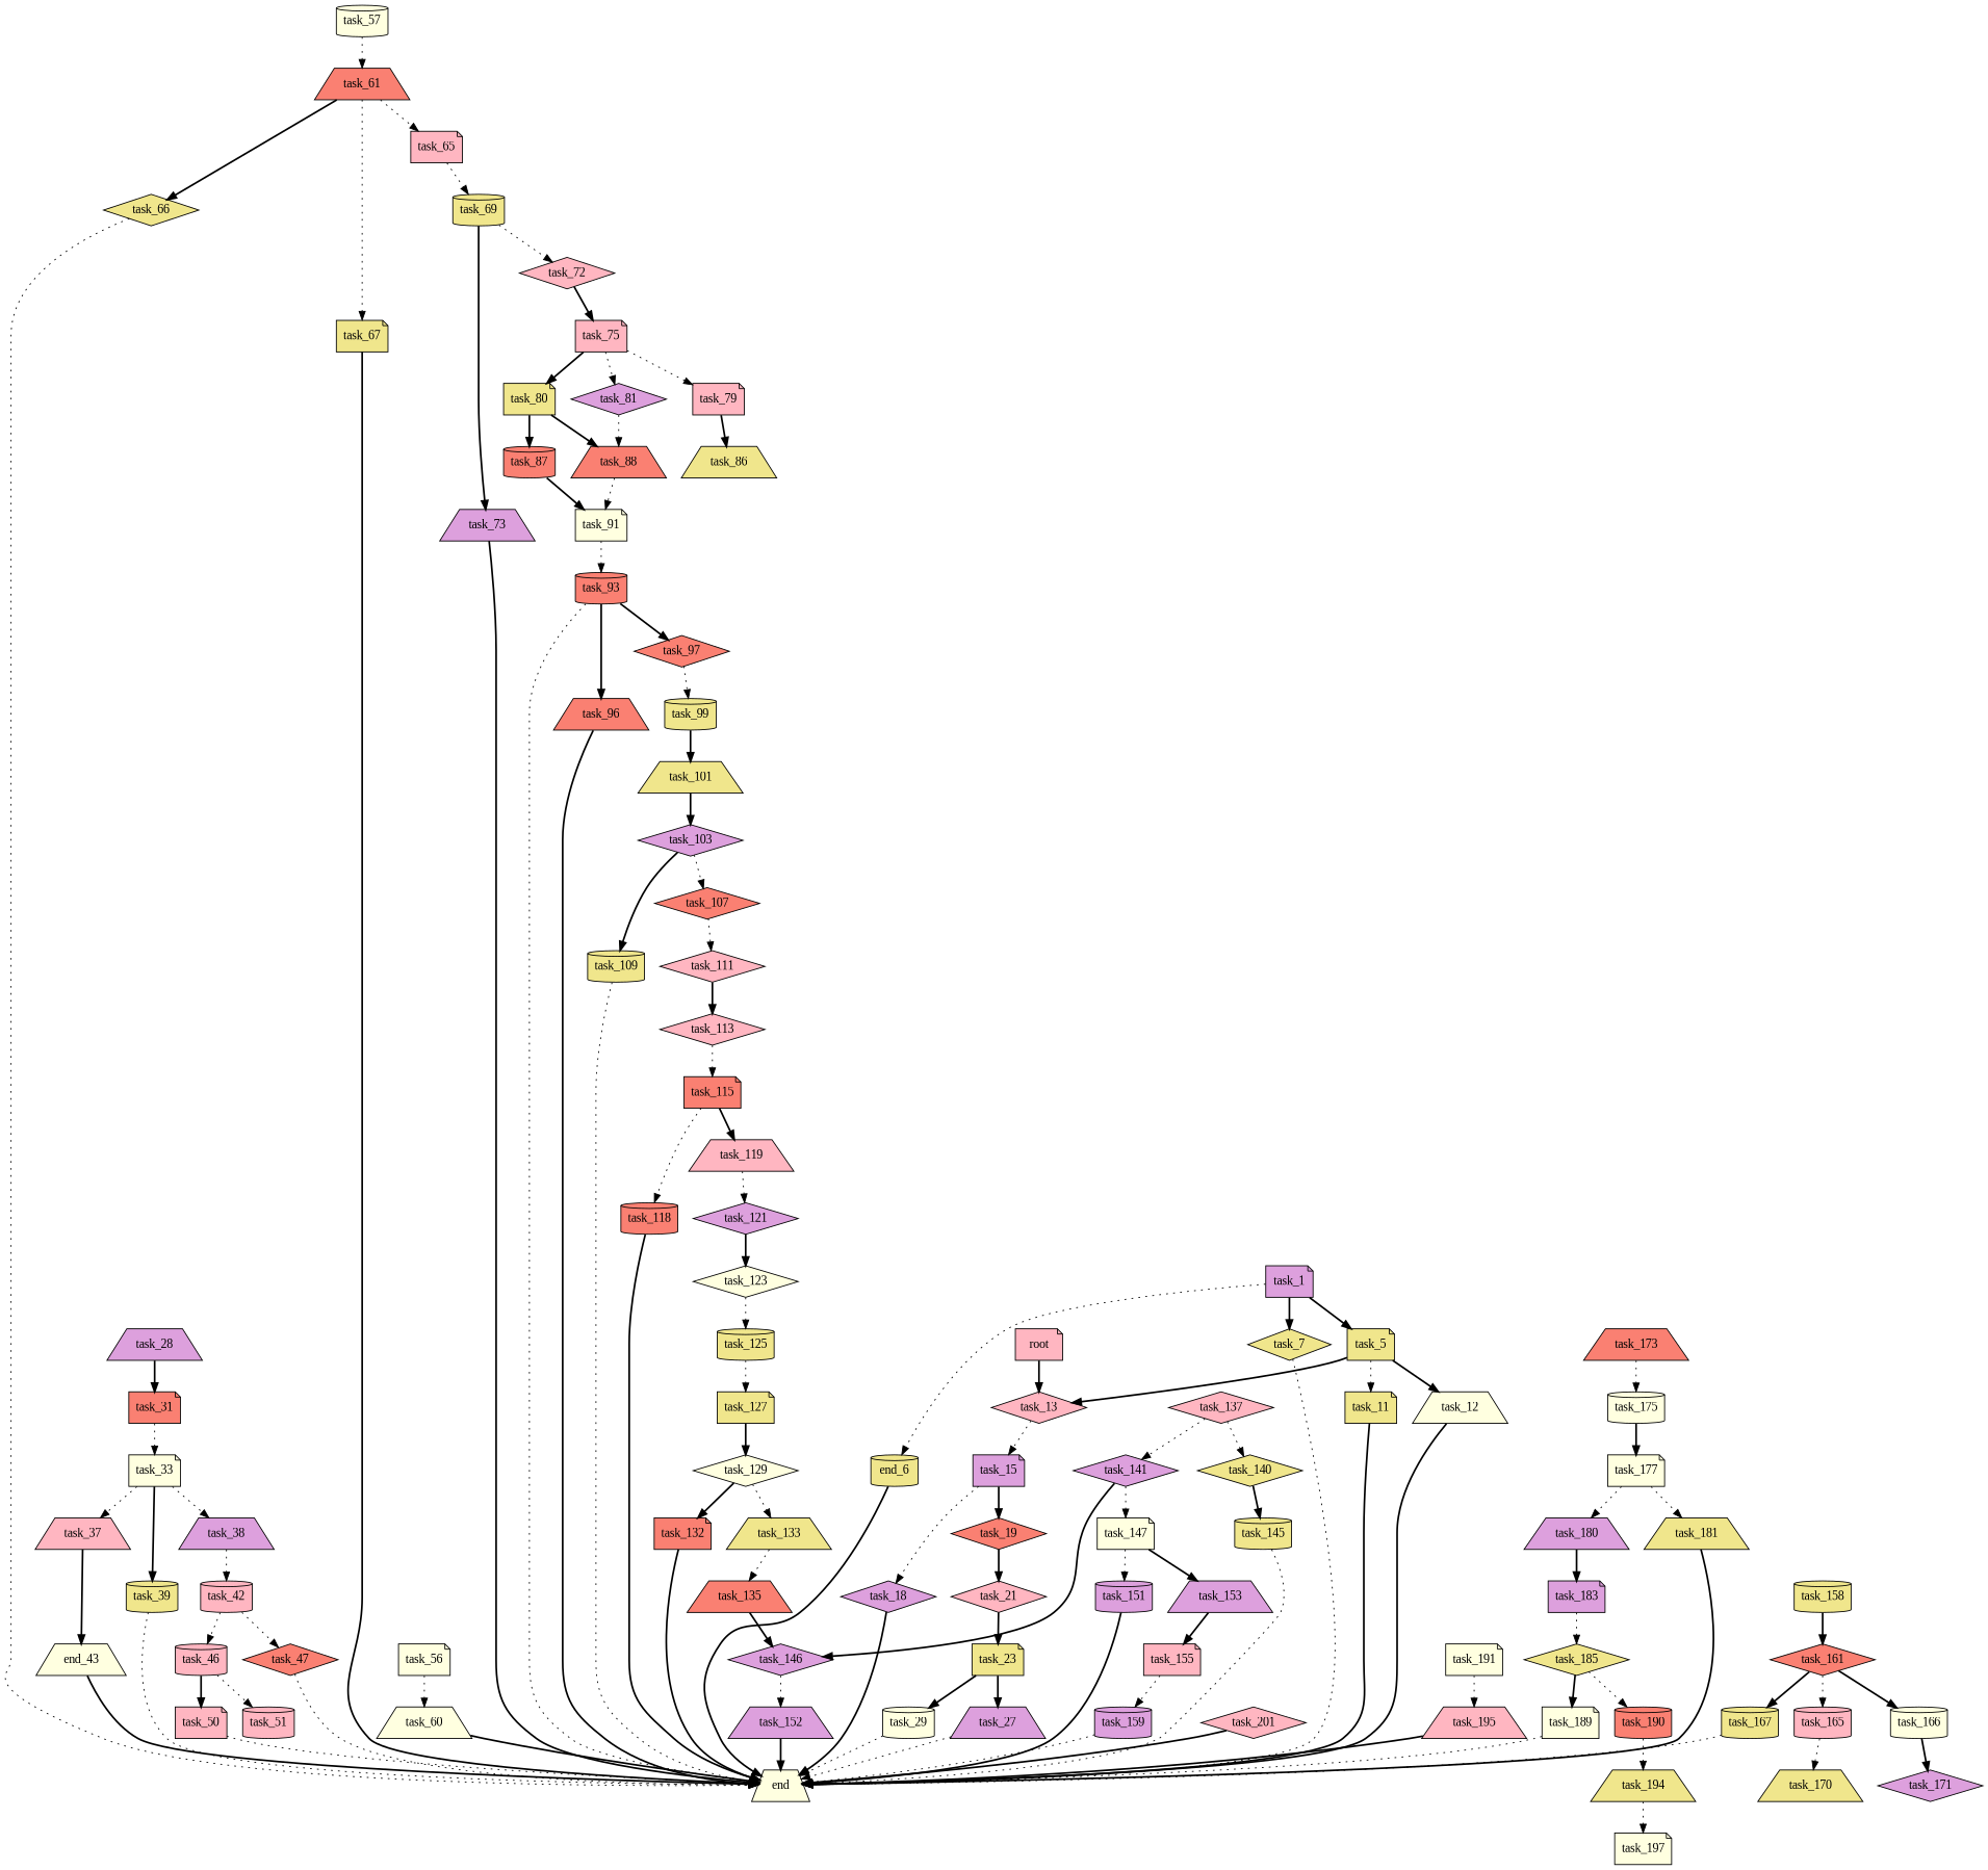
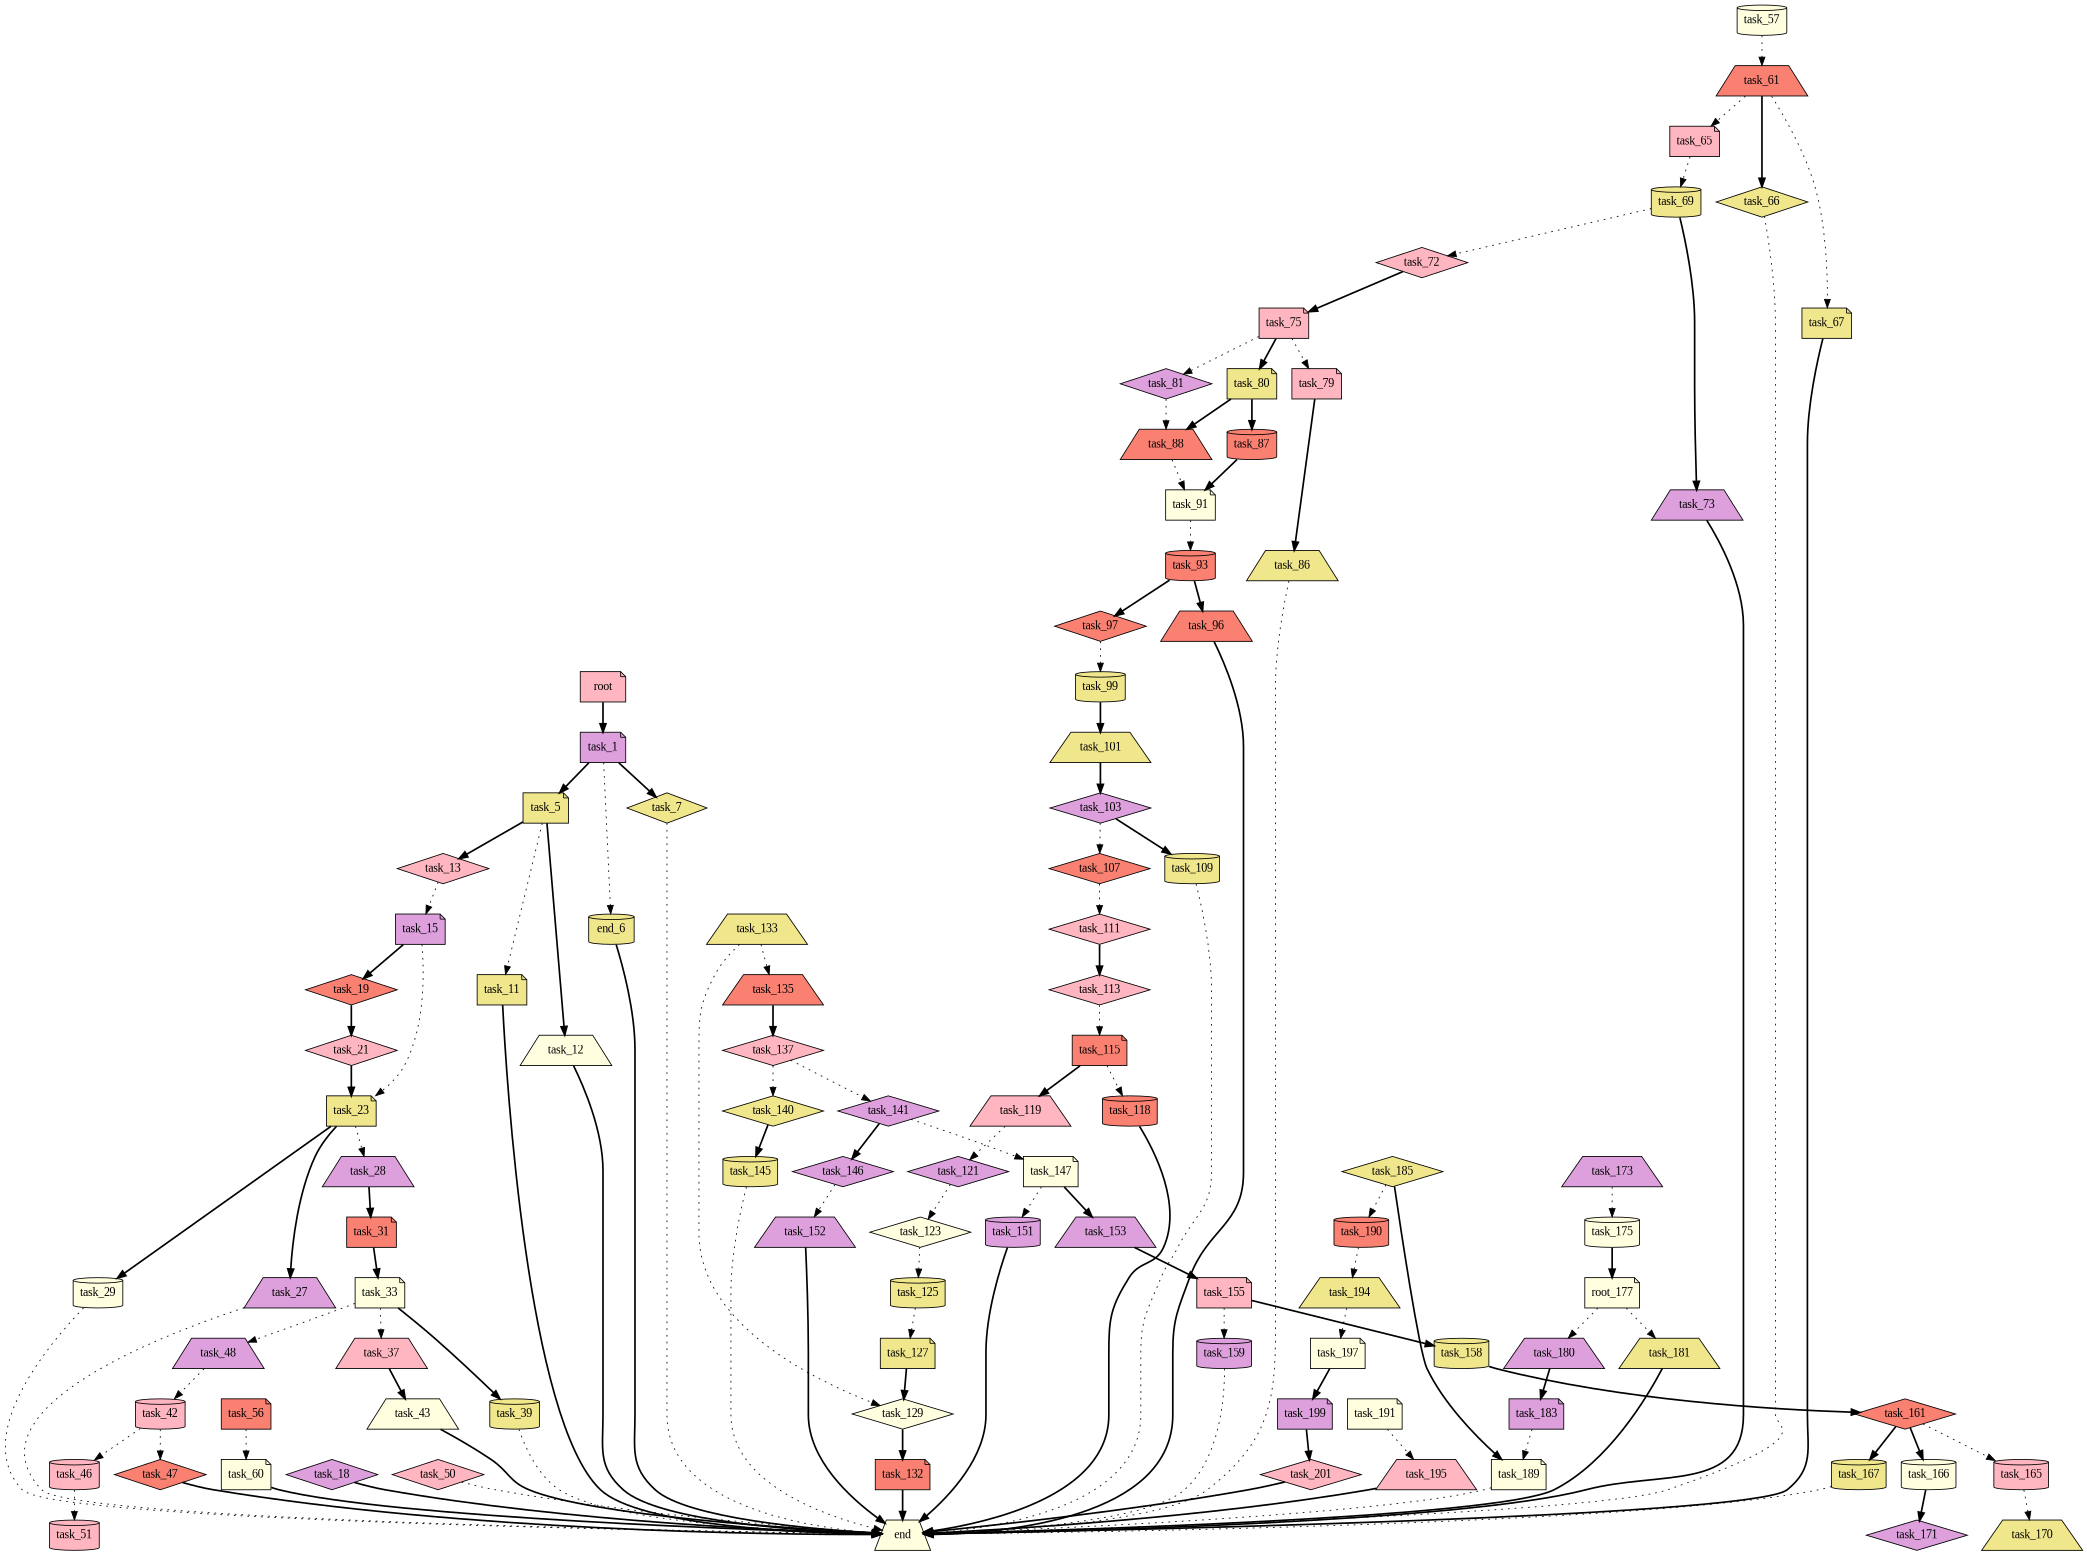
  digraph {
    fontname="Liberation Serif"
    node [fillcolor=khaki fontname="Liberation Serif" shape=note style=filled]
    edge [fontname="Liberation Serif" style=bold]
    root [fillcolor=lightpink]
    task_1 [fillcolor=plum]
    task_5
    n4 [label=end_6 shape=cylinder]
    task_7 [shape=diamond]
    task_11
    task_12 [fillcolor=lightyellow shape=trapezium]
    task_13 [fillcolor=lightpink shape=diamond]
    end [fillcolor=lightyellow shape=trapezium]
    task_15 [fillcolor=plum]
    task_18 [fillcolor=plum shape=diamond]
    task_19 [fillcolor=salmon shape=diamond]
    task_21 [fillcolor=lightpink shape=diamond]
    task_23
    task_27 [fillcolor=plum shape=trapezium]
    task_28 [fillcolor=plum shape=trapezium]
    task_29 [fillcolor=lightyellow shape=cylinder]
    task_31 [fillcolor=salmon]
    task_33 [fillcolor=lightyellow]
    task_37 [fillcolor=lightpink shape=trapezium]
-   task_38 [fillcolor=plum shape=trapezium]
+   task_38 [fillcolor=plum shape=trapezium label=task_48]
    task_39 [shape=cylinder]
-   task_43 [fillcolor=lightyellow shape=trapezium label=end_43]
+   task_43 [fillcolor=lightyellow shape=trapezium]
    task_42 [fillcolor=lightpink shape=cylinder]
    task_46 [fillcolor=lightpink shape=cylinder]
    task_47 [fillcolor=salmon shape=diamond]
-   task_50 [fillcolor=lightpink]
+   task_50 [fillcolor=lightpink shape=diamond]
    task_51 [fillcolor=lightpink shape=cylinder]
-   task_56 [fillcolor=lightyellow]
-   task_60 [fillcolor=lightyellow shape=trapezium]
+   task_56 [fillcolor=salmon]
+   task_60 [fillcolor=lightyellow]
    task_57 [fillcolor=lightyellow shape=cylinder]
    task_61 [fillcolor=salmon shape=trapezium]
    task_65 [fillcolor=lightpink]
    task_66 [shape=diamond]
    task_67
    task_69 [shape=cylinder]
    task_72 [fillcolor=lightpink shape=diamond]
    task_73 [fillcolor=plum shape=trapezium]
    task_75 [fillcolor=lightpink]
    task_79 [fillcolor=lightpink]
    task_80
    task_81 [fillcolor=plum shape=diamond]
    task_86 [shape=trapezium]
    task_87 [fillcolor=salmon shape=cylinder]
    task_88 [fillcolor=salmon shape=trapezium]
    task_91 [fillcolor=lightyellow]
    task_93 [fillcolor=salmon shape=cylinder]
    task_96 [fillcolor=salmon shape=trapezium]
    task_97 [fillcolor=salmon shape=diamond]
    task_99 [shape=cylinder]
    task_101 [shape=trapezium]
    task_103 [fillcolor=plum shape=diamond]
    task_107 [fillcolor=salmon shape=diamond]
    task_109 [shape=cylinder]
    task_111 [fillcolor=lightpink shape=diamond]
    task_113 [fillcolor=lightpink shape=diamond]
    task_115 [fillcolor=salmon]
    task_118 [fillcolor=salmon shape=cylinder]
    task_119 [fillcolor=lightpink shape=trapezium]
    task_121 [fillcolor=plum shape=diamond]
    task_123 [fillcolor=lightyellow shape=diamond]
    task_125 [shape=cylinder]
    task_127
    task_129 [fillcolor=lightyellow shape=diamond]
    task_132 [fillcolor=salmon]
    task_133 [shape=trapezium]
    task_135 [fillcolor=salmon shape=trapezium]
    task_137 [fillcolor=lightpink shape=diamond]
    task_140 [shape=diamond]
    task_141 [fillcolor=plum shape=diamond]
    task_145 [shape=cylinder]
    task_146 [fillcolor=plum shape=diamond]
    task_147 [fillcolor=lightyellow]
    task_152 [fillcolor=plum shape=trapezium]
    task_151 [fillcolor=plum shape=cylinder]
    task_153 [fillcolor=plum shape=trapezium]
    task_155 [fillcolor=lightpink]
    task_158 [shape=cylinder]
    task_159 [fillcolor=plum shape=cylinder]
    task_161 [fillcolor=salmon shape=diamond]
    task_165 [fillcolor=lightpink shape=cylinder]
    task_166 [fillcolor=lightyellow shape=cylinder]
    task_167 [shape=cylinder]
    task_170 [shape=trapezium]
    task_171 [fillcolor=plum shape=diamond]
-   task_173 [fillcolor=salmon shape=trapezium]
+   task_173 [fillcolor=plum shape=trapezium]
    task_175 [fillcolor=lightyellow shape=cylinder]
-   task_177 [fillcolor=lightyellow]
+   task_177 [fillcolor=lightyellow label=root_177]
    task_180 [fillcolor=plum shape=trapezium]
    task_181 [shape=trapezium]
    task_183 [fillcolor=plum]
    task_185 [shape=diamond]
    task_189 [fillcolor=lightyellow]
    task_190 [fillcolor=salmon shape=cylinder]
    task_194 [shape=trapezium]
    task_191 [fillcolor=lightyellow]
    task_195 [fillcolor=lightpink shape=trapezium]
    task_197 [fillcolor=lightyellow]
+   task_199 [fillcolor=plum]
    task_201 [fillcolor=lightpink shape=diamond]
-   root -> task_13
+   root -> task_1
    task_1 -> task_5
    task_1 -> n4 [style=dotted]
    task_1 -> task_7
    task_5 -> task_11 [style=dotted]
    task_5 -> task_12
    task_5 -> task_13
    n4 -> end
    task_7 -> end [style=dotted]
    task_11 -> end
    task_12 -> end
    task_13 -> task_15 [style=dotted]
-   task_15 -> task_18 [style=dotted]
+   task_15 -> task_23 [style=dotted]
    task_15 -> task_19
    task_18 -> end
    task_19 -> task_21
    task_21 -> task_23
    task_23 -> task_27
+   task_23 -> task_28 [style=dotted]
    task_23 -> task_29
    task_27 -> end [style=dotted]
    task_28 -> task_31
    task_29 -> end [style=dotted]
-   task_31 -> task_33 [style=dotted]
+   task_31 -> task_33
    task_33 -> task_37 [style=dotted]
    task_33 -> task_38 [style=dotted]
    task_33 -> task_39
    task_37 -> task_43
    task_38 -> task_42 [style=dotted]
    task_39 -> end [style=dotted]
    task_43 -> end
    task_42 -> task_46 [style=dotted]
    task_42 -> task_47 [style=dotted]
-   task_46 -> task_50
    task_46 -> task_51 [style=dotted]
-   task_47 -> end [style=dotted]
+   task_47 -> end
    task_50 -> end [style=dotted]
    task_56 -> task_60 [style=dotted]
    task_60 -> end
    task_57 -> task_61 [style=dotted]
    task_61 -> task_65 [style=dotted]
    task_61 -> task_66
    task_61 -> task_67 [style=dotted]
    task_65 -> task_69 [style=dotted]
    task_66 -> end [style=dotted]
    task_67 -> end
    task_69 -> task_72 [style=dotted]
    task_69 -> task_73
    task_72 -> task_75
    task_73 -> end
    task_75 -> task_79 [style=dotted]
    task_75 -> task_80
    task_75 -> task_81 [style=dotted]
    task_79 -> task_86
    task_80 -> task_87
    task_80 -> task_88
    task_81 -> task_88 [style=dotted]
-   task_93 -> end [style=dotted]
+   task_86 -> end [style=dotted]
    task_87 -> task_91
    task_88 -> task_91 [style=dotted]
    task_91 -> task_93 [style=dotted]
    task_93 -> task_96
    task_93 -> task_97
    task_96 -> end
    task_97 -> task_99 [style=dotted]
    task_99 -> task_101
    task_101 -> task_103
    task_103 -> task_107 [style=dotted]
    task_103 -> task_109
    task_107 -> task_111 [style=dotted]
    task_109 -> end [style=dotted]
    task_111 -> task_113
    task_113 -> task_115 [style=dotted]
    task_115 -> task_118 [style=dotted]
    task_115 -> task_119
    task_118 -> end
    task_119 -> task_121 [style=dotted]
-   task_121 -> task_123
+   task_121 -> task_123 [style=dotted]
    task_123 -> task_125 [style=dotted]
    task_125 -> task_127 [style=dotted]
    task_127 -> task_129
    task_129 -> task_132
-   task_129 -> task_133 [style=dotted]
+   task_133 -> task_129 [style=dotted]
    task_132 -> end
    task_133 -> task_135 [style=dotted]
-   task_135 -> task_146
+   task_135 -> task_137
    task_137 -> task_140 [style=dotted]
    task_137 -> task_141 [style=dotted]
    task_140 -> task_145
    task_141 -> task_146
    task_141 -> task_147 [style=dotted]
    task_145 -> end [style=dotted]
    task_146 -> task_152 [style=dotted]
    task_147 -> task_151 [style=dotted]
    task_147 -> task_153
    task_152 -> end
    task_151 -> end
    task_153 -> task_155
+   task_155 -> task_158
    task_155 -> task_159 [style=dotted]
    task_158 -> task_161
    task_159 -> end [style=dotted]
    task_161 -> task_165 [style=dotted]
    task_161 -> task_166
    task_161 -> task_167
    task_165 -> task_170 [style=dotted]
    task_166 -> task_171
    task_167 -> end [style=dotted]
    task_173 -> task_175 [style=dotted]
    task_175 -> task_177
    task_177 -> task_180 [style=dotted]
    task_177 -> task_181 [style=dotted]
    task_180 -> task_183
    task_181 -> end
-   task_183 -> task_185 [style=dotted]
+   task_183 -> task_189 [style=dotted]
    task_185 -> task_189
    task_185 -> task_190 [style=dotted]
    task_189 -> end [style=dotted]
    task_190 -> task_194 [style=dotted]
    task_194 -> task_197 [style=dotted]
    task_191 -> task_195 [style=dotted]
    task_195 -> end
+   task_197 -> task_199
+   task_199 -> task_201
    task_201 -> end
  }
